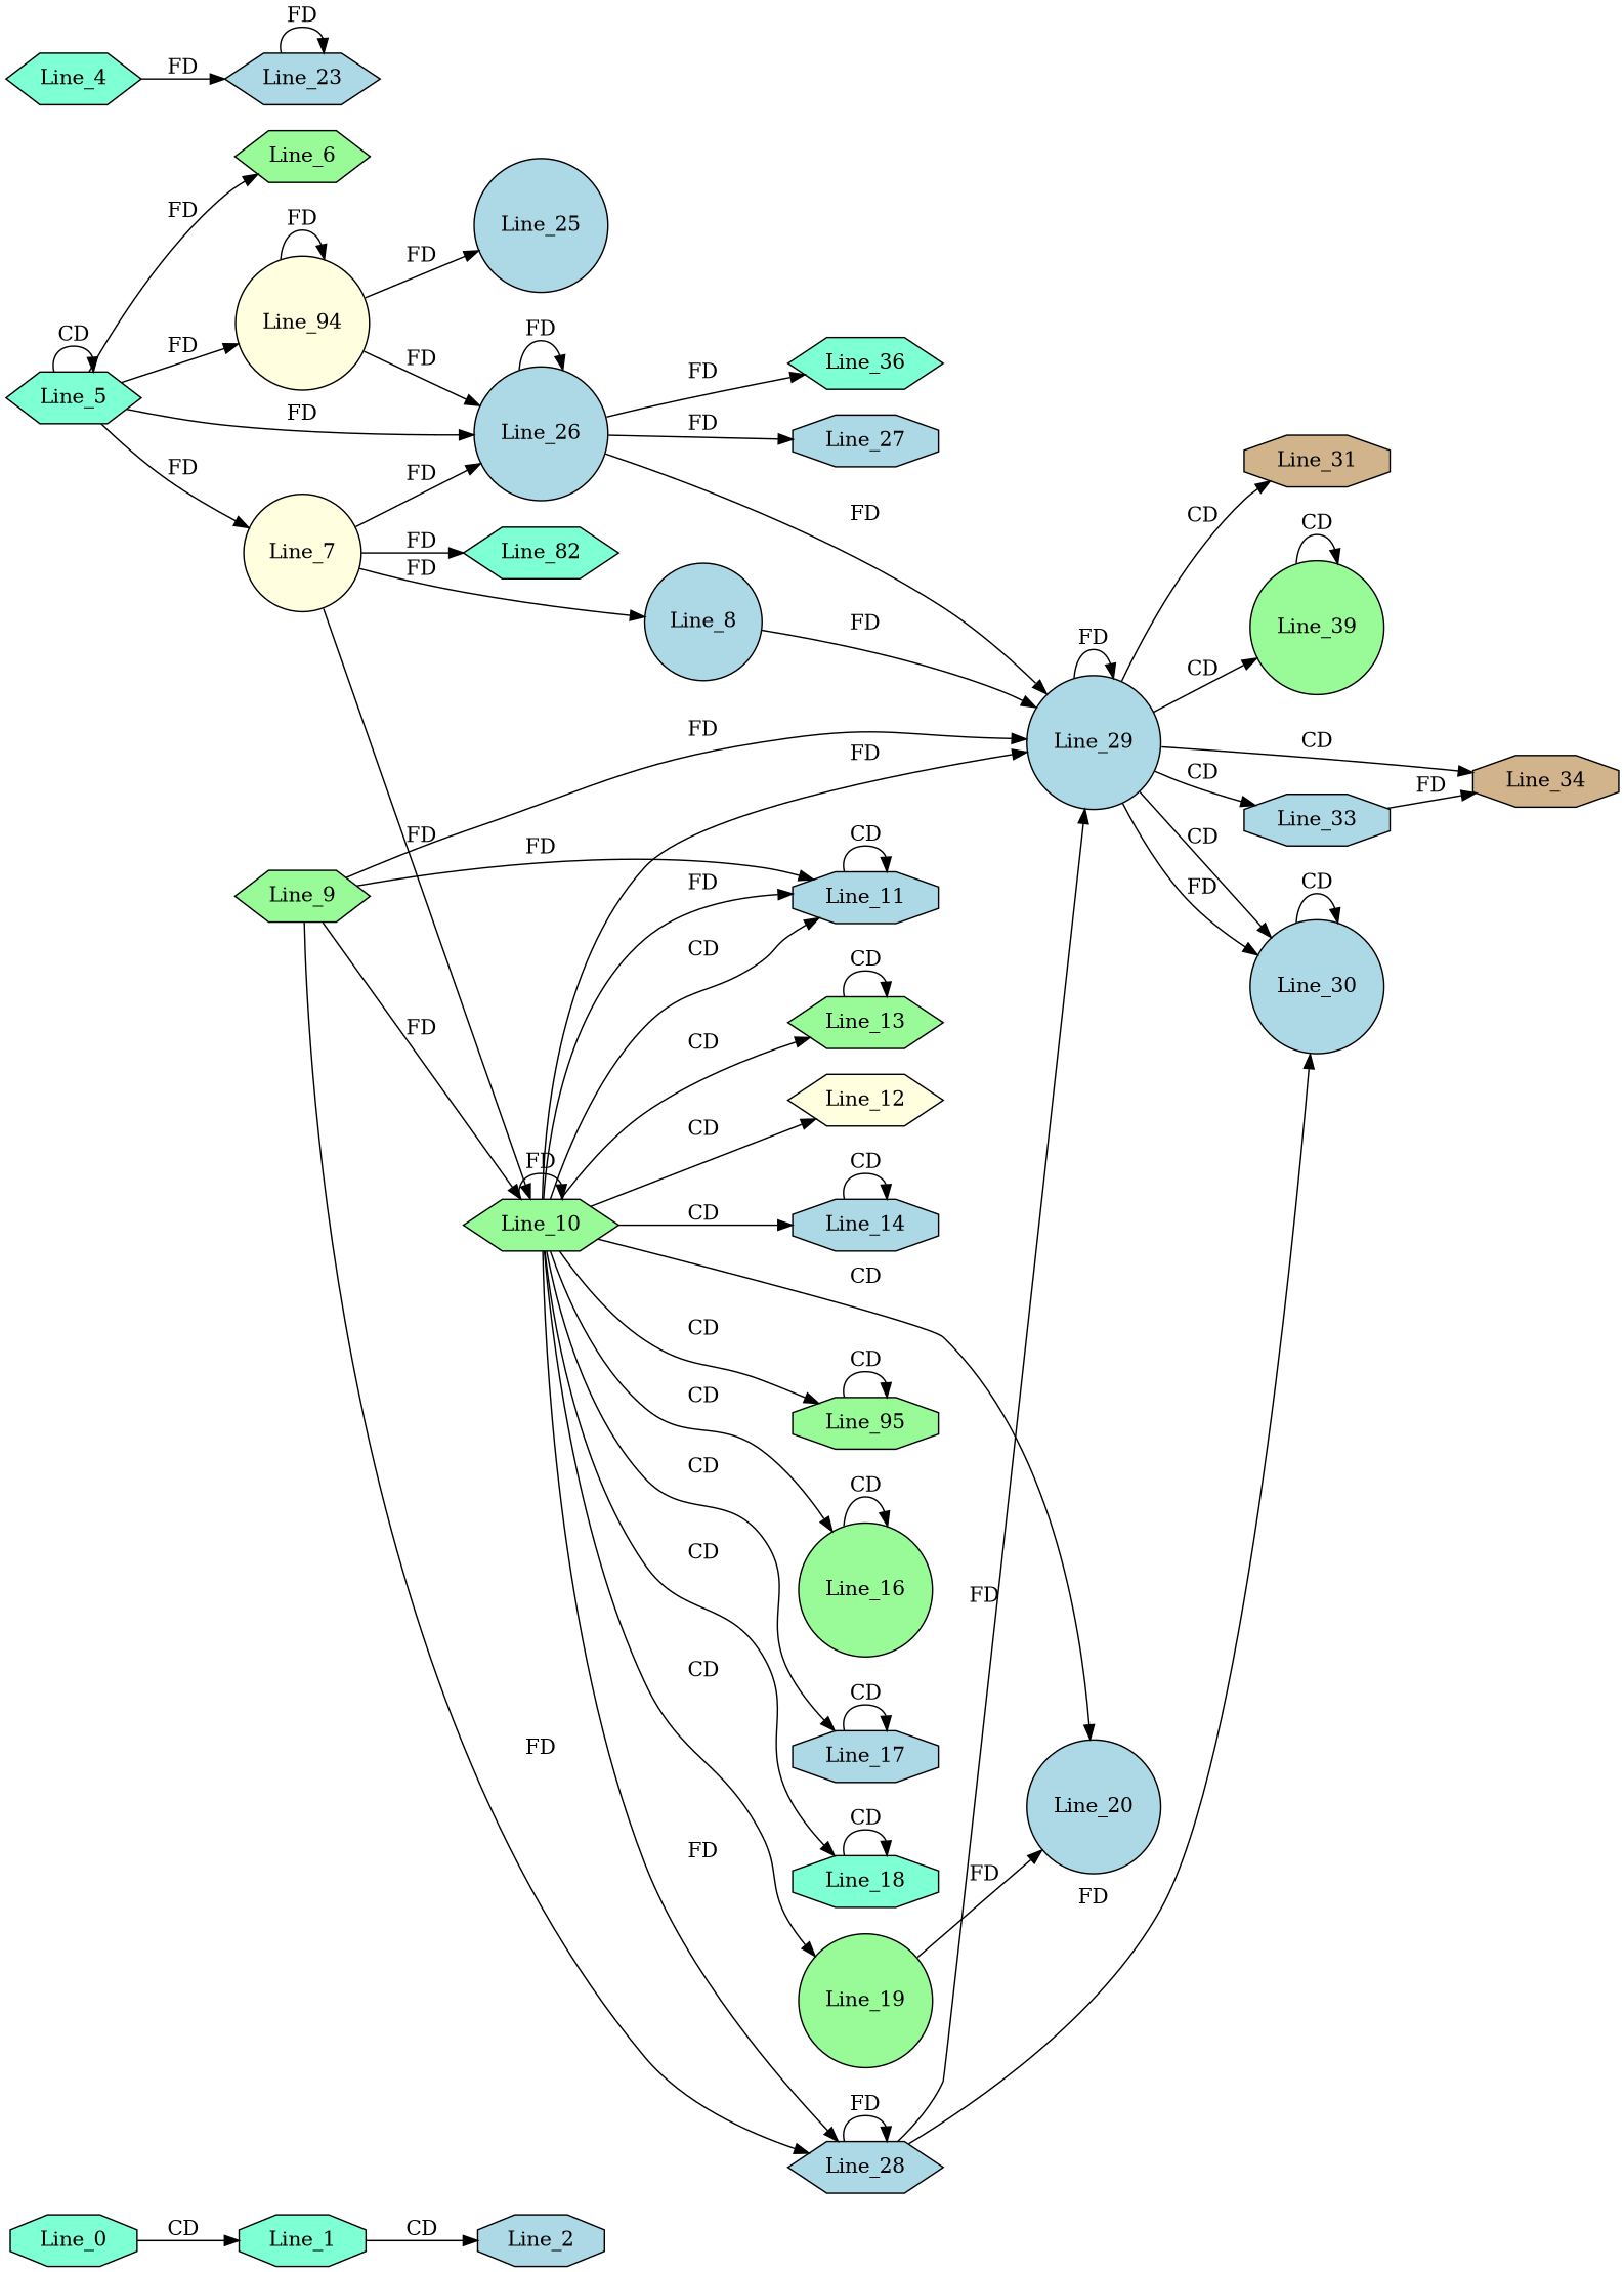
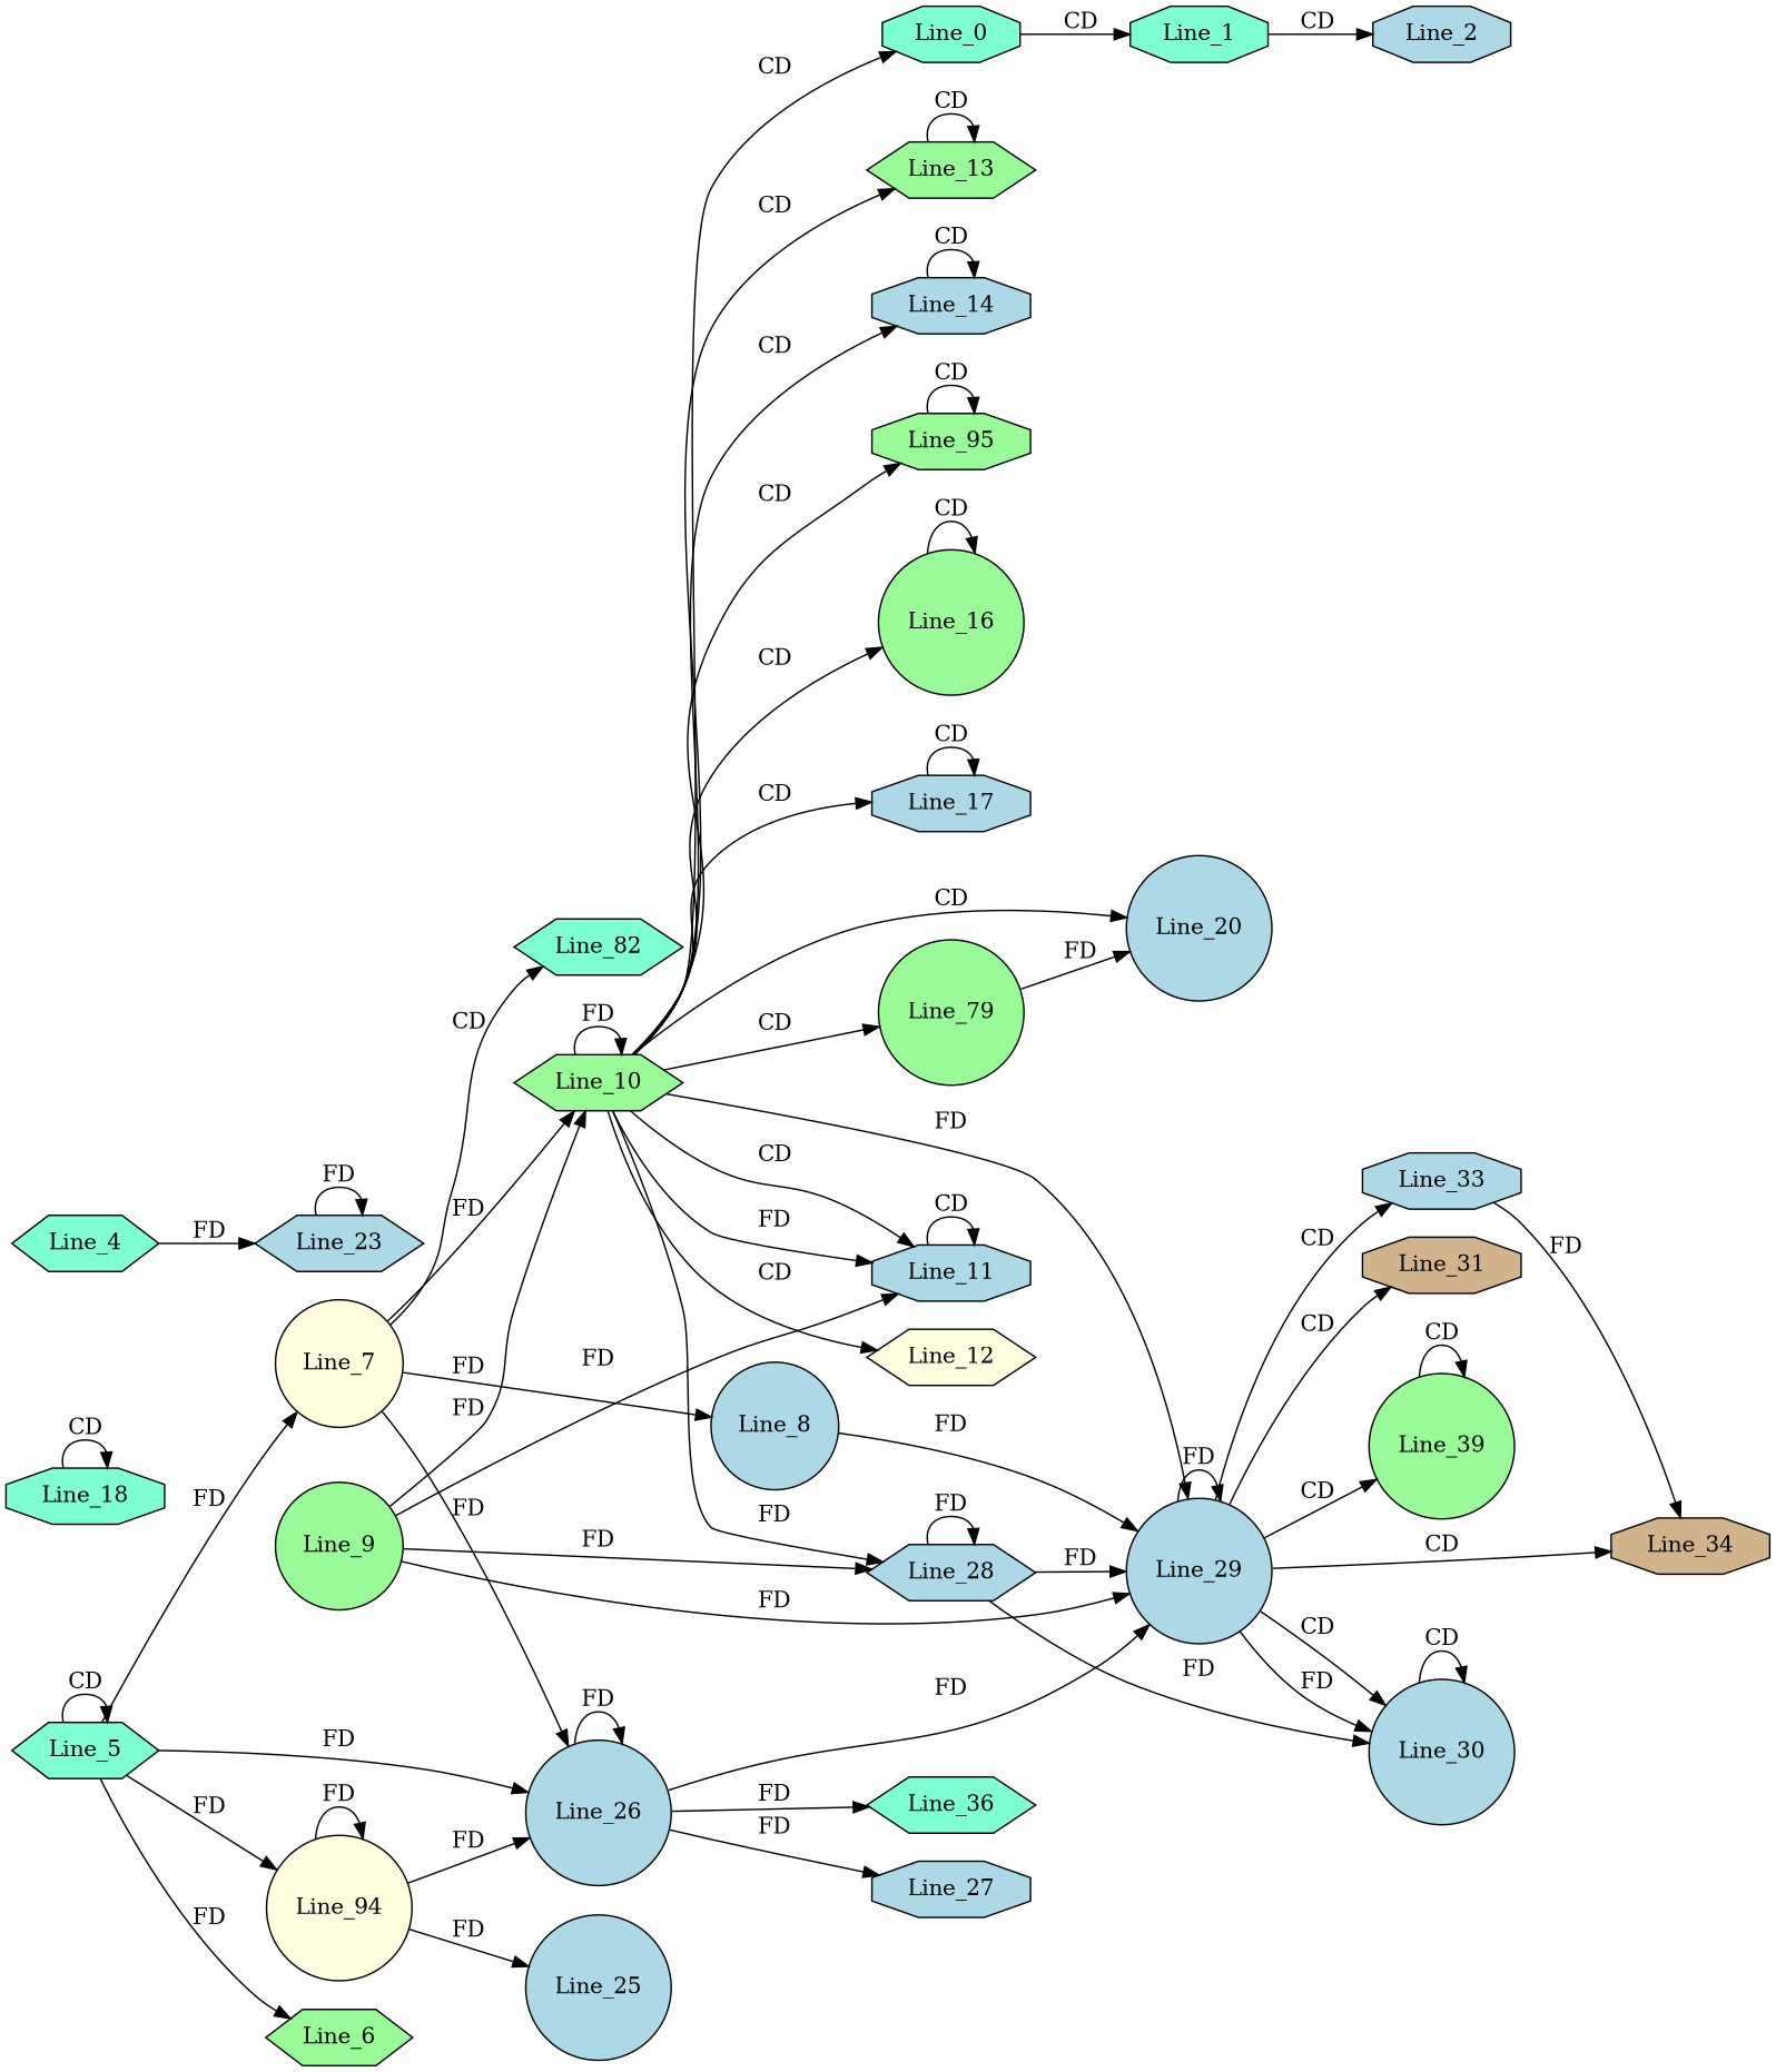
  digraph {
    rankdir=LR
    node [fillcolor=lightblue shape=octagon style=filled]
    Line_0 [fillcolor=aquamarine]
    Line_1 [fillcolor=aquamarine]
    Line_2
    Line_5 [fillcolor=aquamarine shape=hexagon]
    Line_6 [fillcolor=palegreen shape=hexagon]
    Line_7 [fillcolor=lightyellow shape=circle]
    n7 [fillcolor=lightyellow label=Line_94 shape=circle]
    Line_26 [shape=circle]
    Line_8 [shape=circle]
    Line_10 [fillcolor=palegreen shape=hexagon]
    n11 [fillcolor=aquamarine label=Line_82 shape=hexagon]
    Line_25 [shape=circle]
    Line_29 [shape=circle]
    Line_27
    Line_36 [fillcolor=aquamarine shape=hexagon]
    Line_11
    Line_12 [fillcolor=lightyellow shape=hexagon]
    Line_13 [fillcolor=palegreen shape=hexagon]
    Line_14
    n20 [fillcolor=palegreen label=Line_95]
    Line_16 [fillcolor=palegreen shape=circle]
    Line_17
    Line_18 [fillcolor=aquamarine]
-   Line_19 [fillcolor=palegreen shape=circle]
+   Line_19 [fillcolor=palegreen shape=circle label=Line_79]
    Line_20 [shape=circle]
    Line_28 [shape=hexagon]
    Line_30 [shape=circle]
    Line_31 [fillcolor=tan]
    n29 [fillcolor=palegreen label=Line_39 shape=circle]
    Line_33
    Line_34 [fillcolor=tan]
-   Line_9 [fillcolor=palegreen shape=hexagon]
+   Line_9 [fillcolor=palegreen shape=circle]
    Line_4 [fillcolor=aquamarine shape=hexagon]
    Line_23 [shape=hexagon]
    Line_0 -> Line_1 [label=CD]
    Line_1 -> Line_2 [label=CD]
    Line_5 -> Line_5 [label=CD]
    Line_5 -> Line_6 [label=FD]
    Line_5 -> Line_7 [label=FD]
    Line_5 -> n7 [label=FD]
    Line_5 -> Line_26 [label=FD]
    Line_7 -> Line_26 [label=FD]
    Line_7 -> Line_8 [label=FD]
    Line_7 -> Line_10 [label=FD]
-   Line_7 -> n11 [label=FD]
+   Line_7 -> n11 [label=CD]
    n7 -> n7 [label=FD]
    n7 -> Line_26 [label=FD]
    n7 -> Line_25 [label=FD]
    Line_26 -> Line_26 [label=FD]
    Line_26 -> Line_29 [label=FD]
    Line_26 -> Line_27 [label=FD]
    Line_26 -> Line_36 [label=FD]
    Line_8 -> Line_29 [label=FD]
    Line_10 -> Line_10 [label=FD]
    Line_10 -> Line_29 [label=FD]
    Line_10 -> Line_11 [label=CD]
    Line_10 -> Line_11 [label=FD]
    Line_10 -> Line_12 [label=CD]
    Line_10 -> Line_13 [label=CD]
    Line_10 -> Line_14 [label=CD]
    Line_10 -> n20 [label=CD]
    Line_10 -> Line_16 [label=CD]
    Line_10 -> Line_17 [label=CD]
-   Line_10 -> Line_18 [label=CD]
+   Line_10 -> Line_0 [label=CD]
    Line_10 -> Line_19 [label=CD]
    Line_10 -> Line_20 [label=CD]
    Line_10 -> Line_28 [label=FD]
    Line_29 -> Line_29 [label=FD]
    Line_29 -> Line_30 [label=CD]
    Line_29 -> Line_30 [label=FD]
    Line_29 -> Line_31 [label=CD]
    Line_29 -> n29 [label=CD]
    Line_29 -> Line_33 [label=CD]
    Line_29 -> Line_34 [label=CD]
    Line_11 -> Line_11 [label=CD]
    Line_13 -> Line_13 [label=CD]
    Line_14 -> Line_14 [label=CD]
    n20 -> n20 [label=CD]
    Line_16 -> Line_16 [label=CD]
    Line_17 -> Line_17 [label=CD]
    Line_18 -> Line_18 [label=CD]
    Line_19 -> Line_20 [label=FD]
    Line_28 -> Line_29 [label=FD]
    Line_28 -> Line_28 [label=FD]
    Line_28 -> Line_30 [label=FD]
    Line_30 -> Line_30 [label=CD]
    n29 -> n29 [label=CD]
    Line_33 -> Line_34 [label=FD]
    Line_9 -> Line_10 [label=FD]
    Line_9 -> Line_29 [label=FD]
    Line_9 -> Line_11 [label=FD]
    Line_9 -> Line_28 [label=FD]
    Line_4 -> Line_23 [label=FD]
    Line_23 -> Line_23 [label=FD]
  }
